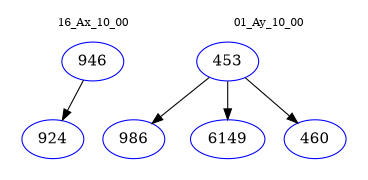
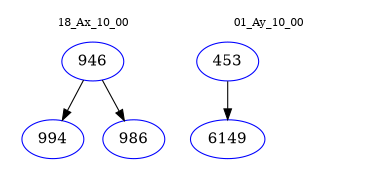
  digraph {
    node [color=blue]
    edge [color=black]
    n1 [label=946]
-   n2 [label=924]
+   n2 [label=994]
    n3 [label=986]
    n4 [label=453]
    n5 [label=6149]
-   n6 [label=460]
    subgraph cluster_1 {
      color=white
      fontsize=10
-     label="16_Ax_10_00"
+     label="18_Ax_10_00"
      n1
      n2
      n3
    }
    subgraph cluster_2 {
      color=white
      fontsize=10
      label="01_Ay_10_00"
      n4
      n5
-     n6
    }
    n1 -> n2
-   n4 -> n3
+   n1 -> n3
    n4 -> n5
-   n4 -> n6
  }
